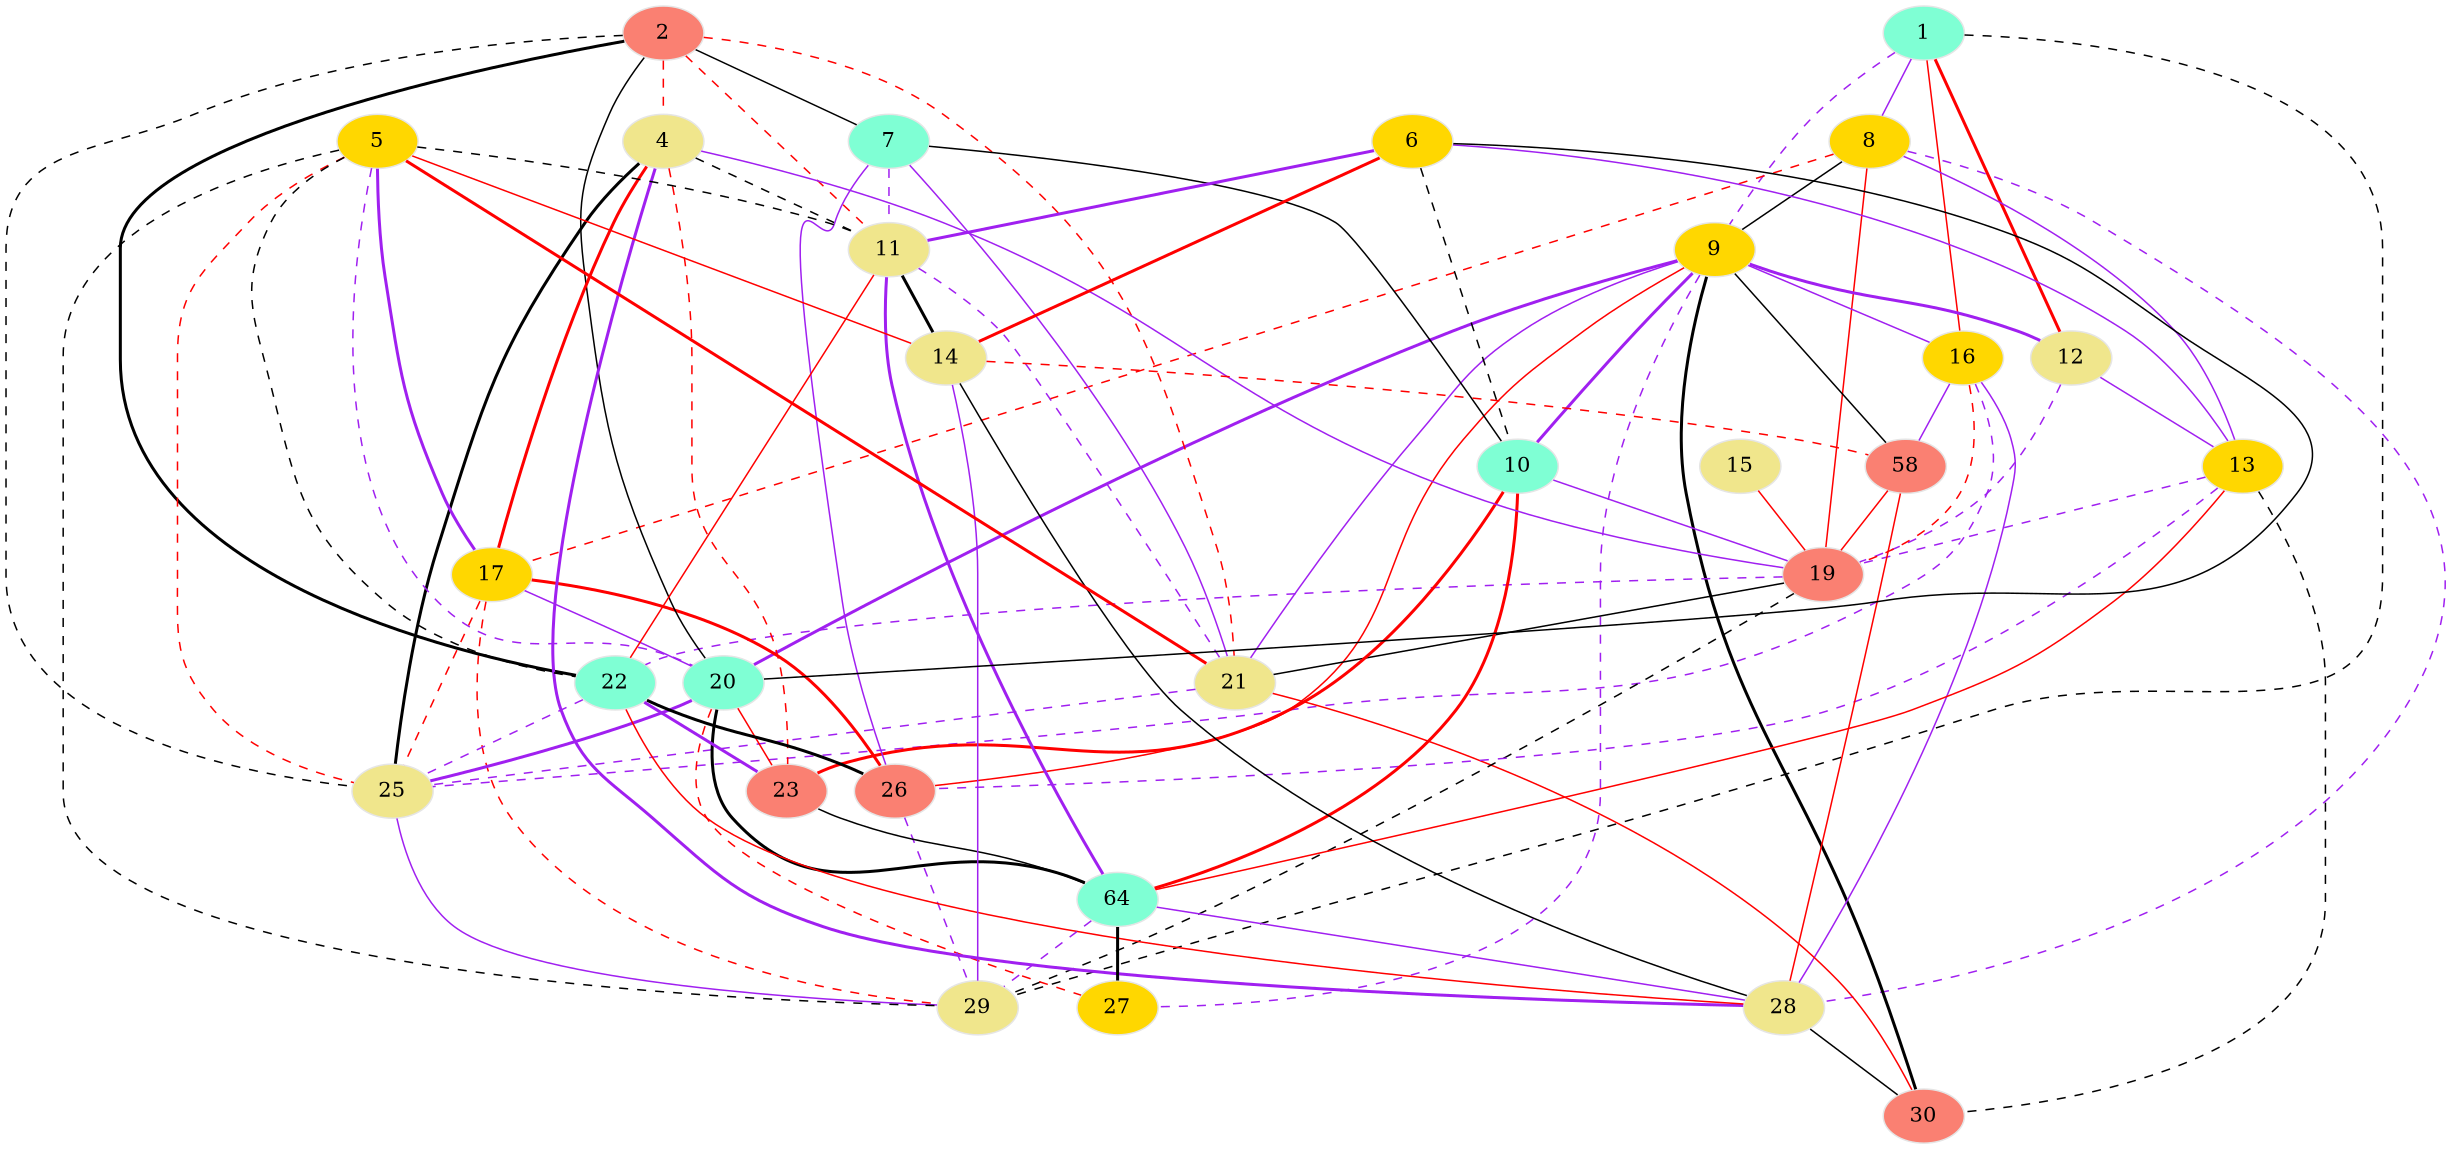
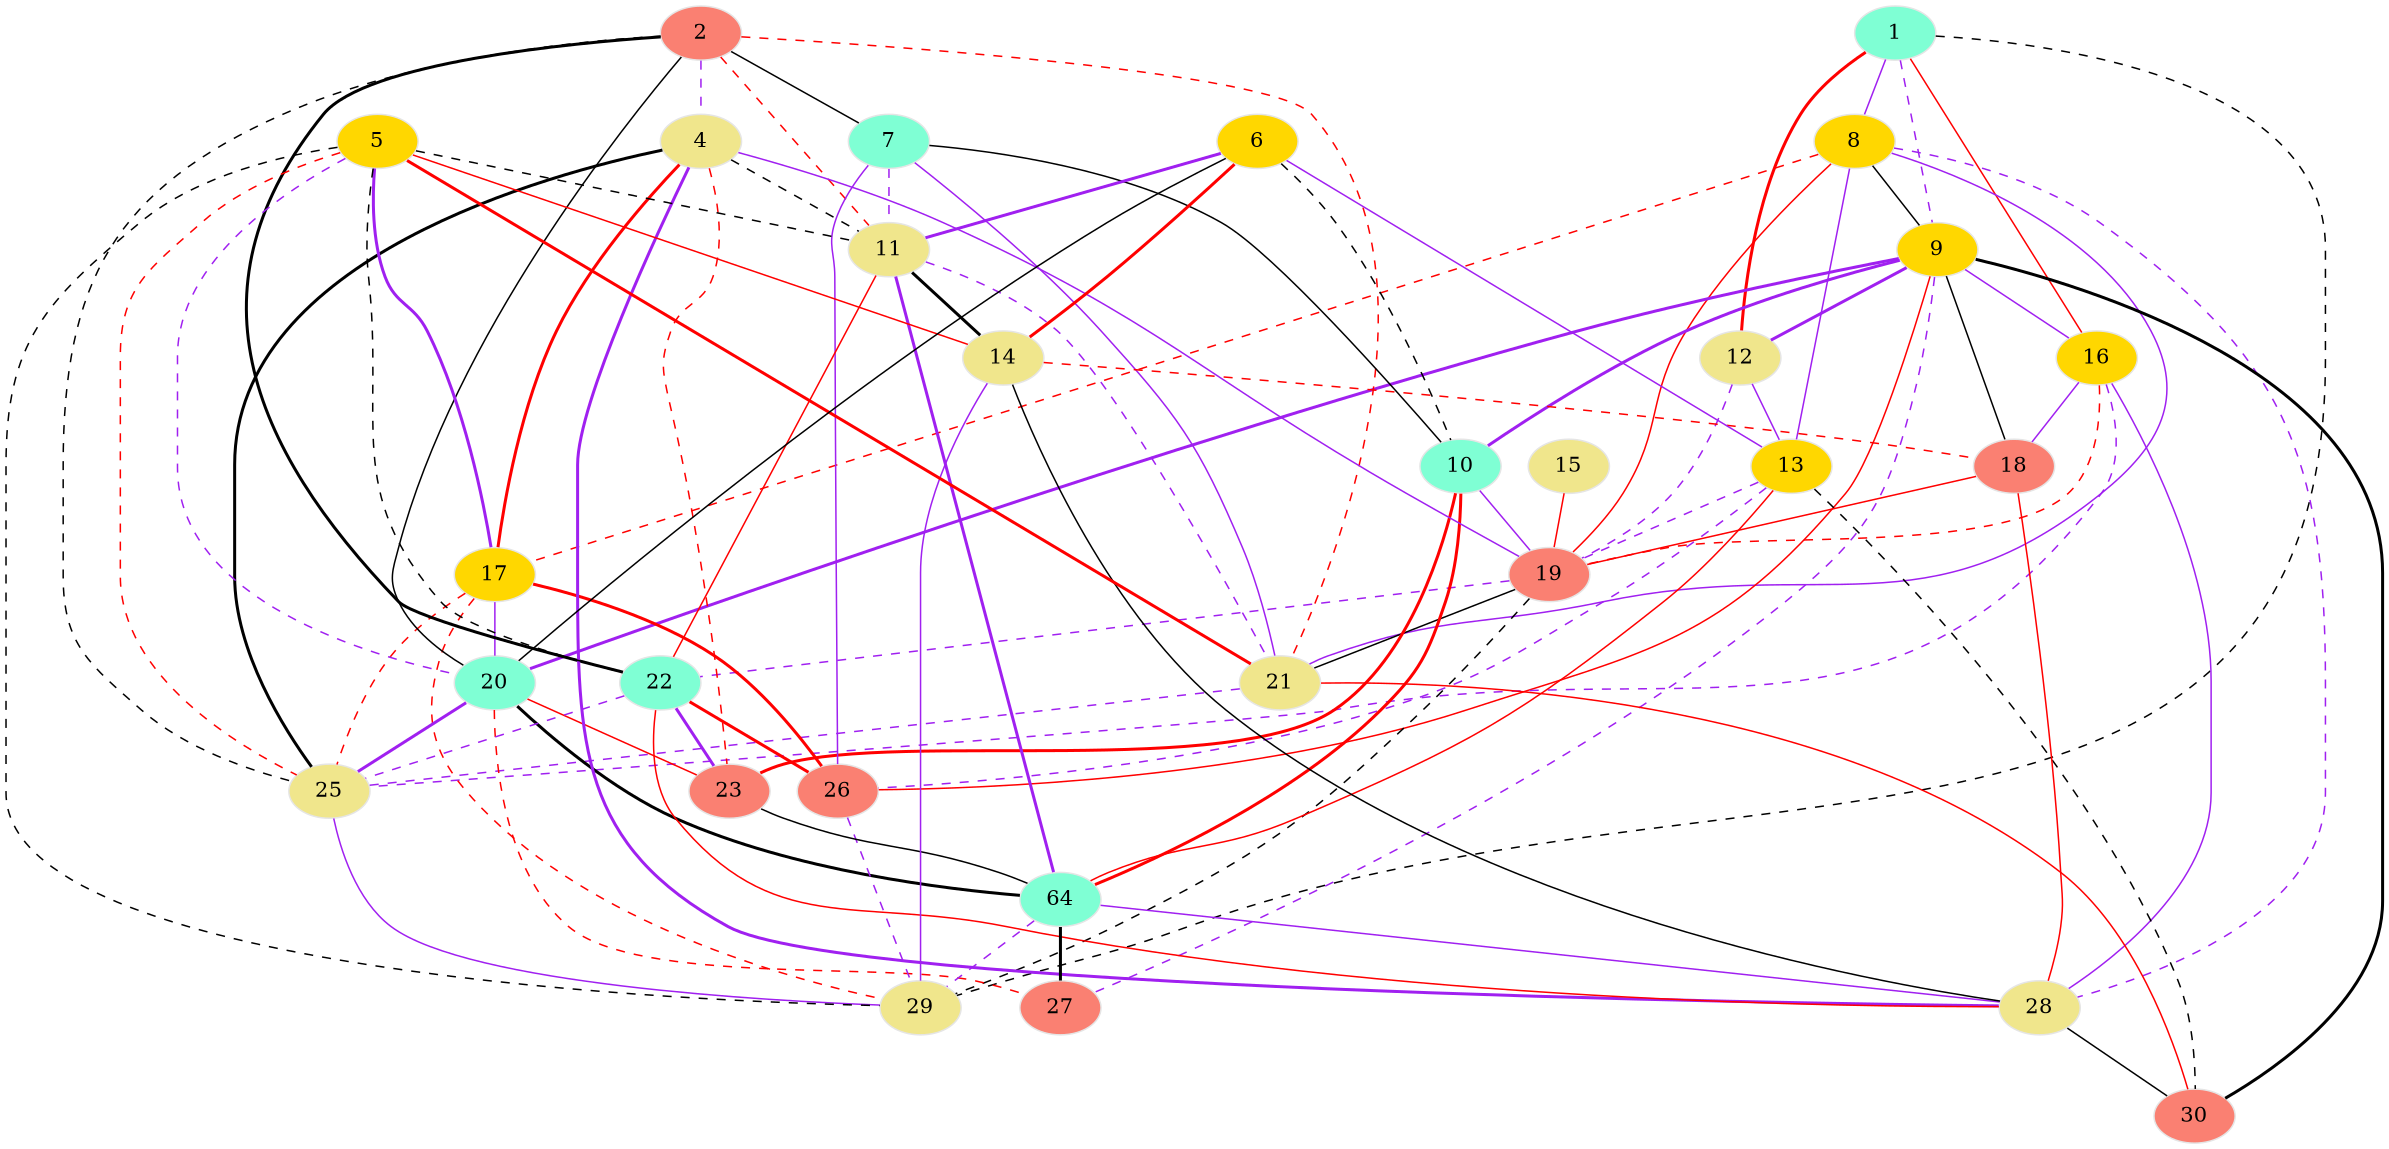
  graph {
    node [color=gray90 fillcolor=khaki style=filled]
    edge [color=purple style=solid weight=1.0]
    1 [fillcolor=aquamarine]
    8 [fillcolor=gold]
    9 [fillcolor=gold]
    12
    16 [fillcolor=gold]
    29
    21
    19 [fillcolor=salmon]
    17 [fillcolor=gold]
    28
    13 [fillcolor=gold]
    20 [fillcolor=aquamarine]
    10 [fillcolor=aquamarine]
    26 [fillcolor=salmon]
-   18 [fillcolor=salmon label=58]
-   27 [fillcolor=gold]
+   18 [fillcolor=salmon]
+   27 [fillcolor=salmon]
    30 [fillcolor=salmon]
    25
    2 [fillcolor=salmon]
    4
    7 [fillcolor=aquamarine]
    11
    22 [fillcolor=aquamarine]
    23 [fillcolor=salmon]
    n25 [fillcolor=aquamarine label=64]
    14
    5 [fillcolor=gold]
    6 [fillcolor=gold]
    15
    1 -- 8 [weight=2.0]
    1 -- 9 [style=dashed]
    1 -- 12 [color=red style=bold]
    1 -- 16 [color=red]
    1 -- 29 [color=black style=dashed]
    8 -- 9 [color=black]
-   9 -- 21
+   8 -- 21
    8 -- 19 [color=red]
    8 -- 17 [color=red style=dashed weight=2.0]
    8 -- 28 [style=dashed]
    8 -- 13
    9 -- 12 [style=bold]
    9 -- 16
    9 -- 20 [style=bold]
    9 -- 10 [style=bold]
    9 -- 26 [color=red]
    9 -- 18 [color=black]
    9 -- 27 [style=dashed weight=2.0]
    9 -- 30 [color=black style=bold weight=2.0]
    12 -- 19 [style=dashed]
    12 -- 13
    16 -- 19 [color=red style=dashed weight=2.0]
    16 -- 28 [weight=2.0]
    16 -- 18 [weight=2.0]
    16 -- 25 [style=dashed weight=3.0]
    21 -- 30 [color=red]
    21 -- 25 [style=dashed]
    19 -- 29 [color=black style=dashed]
    19 -- 21 [color=black]
    19 -- 22 [style=dashed]
    17 -- 29 [color=red style=dashed]
    17 -- 20 [weight=2.0]
    17 -- 26 [color=red style=bold]
    17 -- 25 [color=red style=dashed]
    28 -- 30 [color=black weight=2.0]
    13 -- 19 [style=dashed]
    13 -- 26 [style=dashed]
    13 -- 30 [color=black style=dashed]
    13 -- n25 [color=red]
    20 -- 27 [color=red style=dashed weight=2.0]
    20 -- 25 [style=bold weight=2.0]
    20 -- 23 [color=red]
    20 -- n25 [color=black style=bold]
    10 -- 19
    10 -- 23 [color=red style=bold]
    10 -- n25 [color=red style=bold]
    26 -- 29 [style=dashed]
    18 -- 19 [color=red]
    18 -- 28 [color=red]
    25 -- 29
    2 -- 21 [color=red style=dashed]
    2 -- 20 [color=black]
    2 -- 25 [color=black style=dashed]
-   2 -- 4 [color=red style=dashed]
+   2 -- 4 [style=dashed]
    2 -- 7 [color=black]
    2 -- 11 [color=red style=dashed]
    2 -- 22 [color=black style=bold]
    4 -- 19
    4 -- 17 [color=red style=bold]
    4 -- 28 [style=bold]
    4 -- 25 [color=black style=bold]
    4 -- 11 [color=black style=dashed]
    4 -- 23 [color=red style=dashed]
    7 -- 21
    7 -- 10 [color=black]
    7 -- 26
    7 -- 11 [style=dashed]
    11 -- 21 [style=dashed]
    11 -- 22 [color=red weight=2.0]
    11 -- n25 [style=bold]
    11 -- 14 [color=black style=bold]
    22 -- 28 [color=red]
-   22 -- 26 [color=black style=bold]
+   22 -- 26 [color=red style=bold]
    22 -- 25 [style=dashed]
    22 -- 23 [style=bold weight=2.0]
    23 -- n25 [color=black]
    n25 -- 29 [style=dashed]
    n25 -- 28
    n25 -- 27 [color=black style=bold]
    14 -- 29 [weight=2.0]
    14 -- 28 [color=black]
    14 -- 18 [color=red style=dashed]
    5 -- 29 [color=black style=dashed]
    5 -- 21 [color=red style=bold]
    5 -- 17 [style=bold]
    5 -- 20 [style=dashed]
    5 -- 25 [color=red style=dashed]
    5 -- 11 [color=black style=dashed weight=2.0]
    5 -- 22 [color=black style=dashed]
    5 -- 14 [color=red weight=2.0]
    6 -- 13
    6 -- 20 [color=black]
    6 -- 10 [color=black style=dashed]
    6 -- 11 [style=bold]
    6 -- 14 [color=red style=bold weight=2.0]
    15 -- 19 [color=red weight=2.0]
  }
